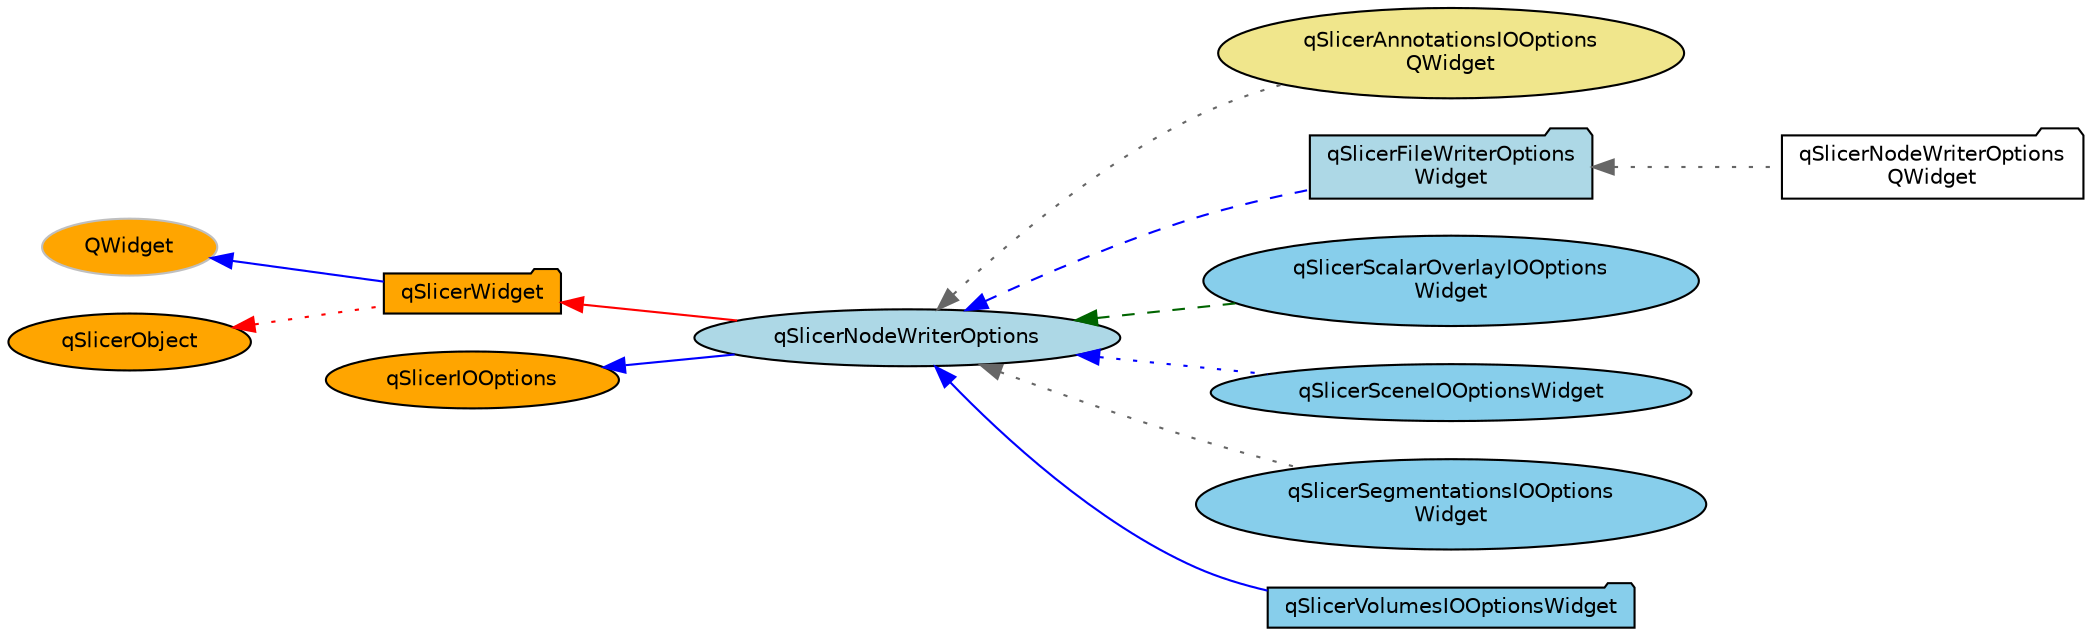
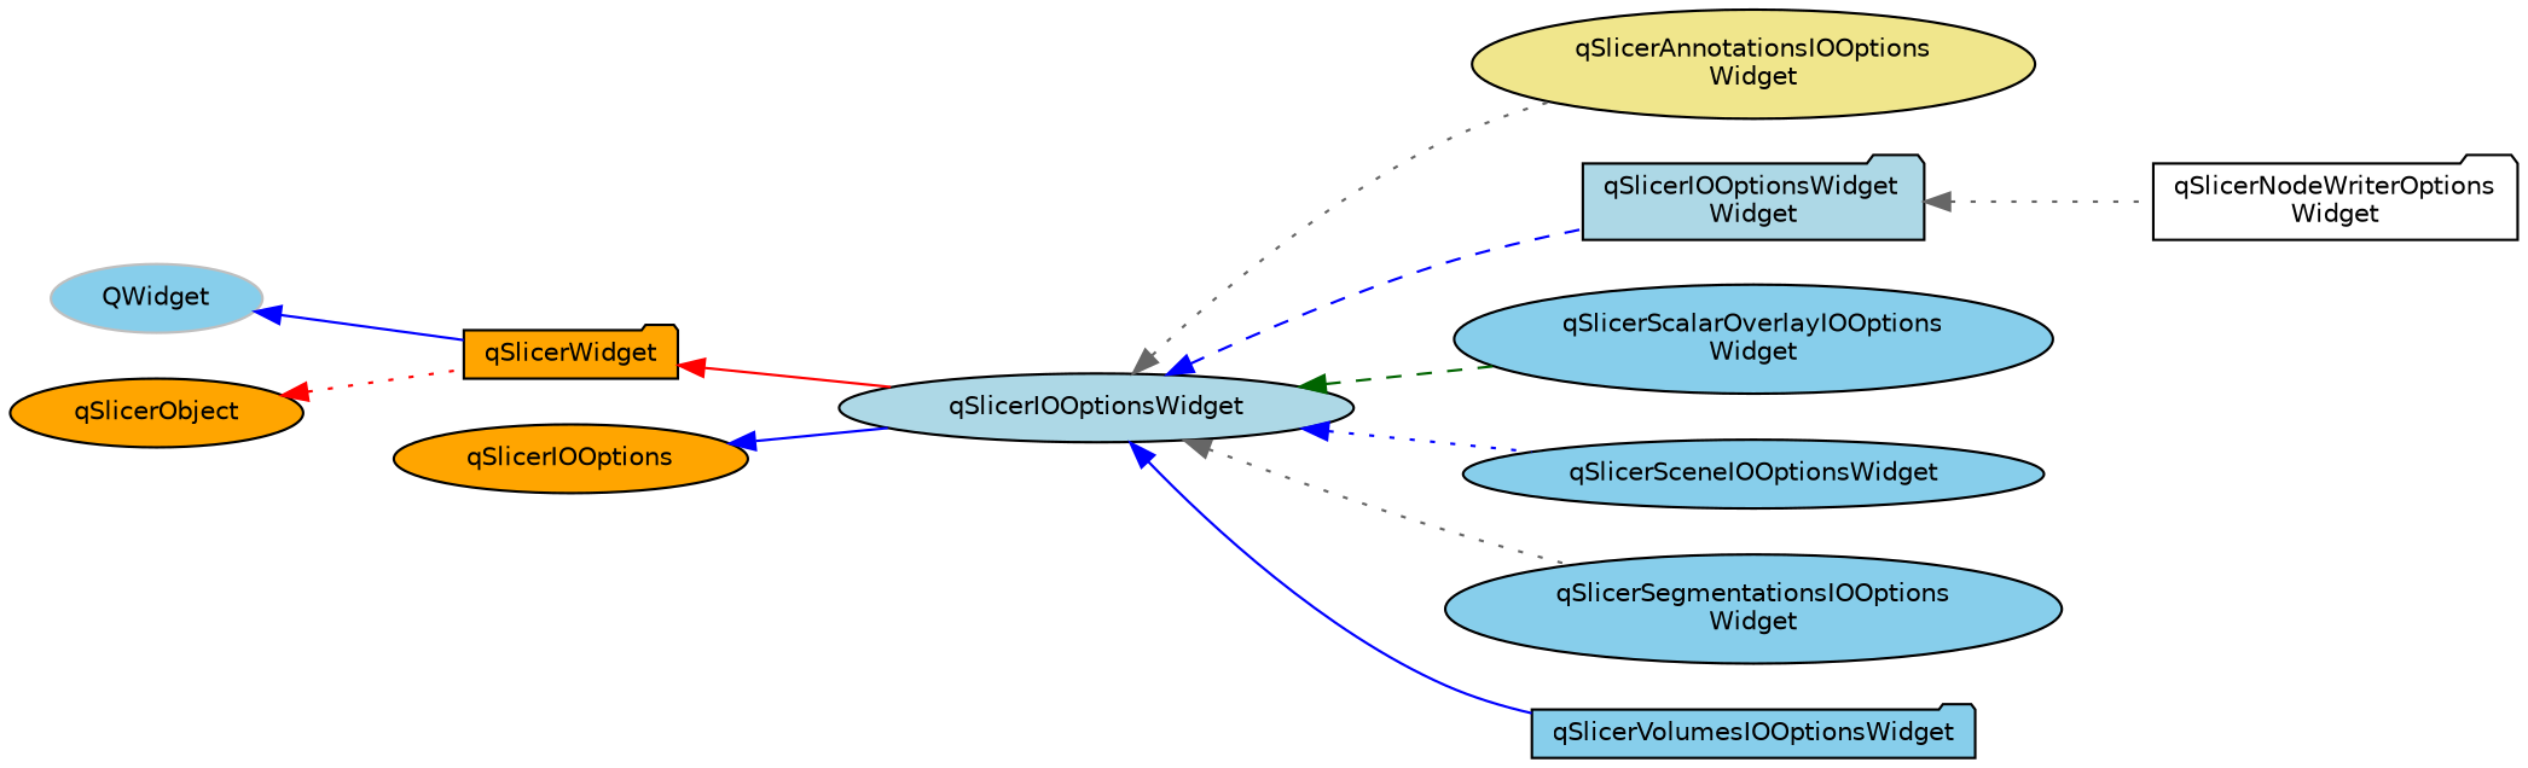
  digraph {
    rankdir=LR
    node [color=black fillcolor=skyblue fontname=Helvetica fontsize=10 shape=ellipse style=filled]
    edge [color=blue dir=back fontname=Helvetica fontsize=10 labelfontname=Helvetica labelfontsize=10 style=dotted]
-   n1 [fillcolor=lightblue fontcolor=black height=0.2 label=qSlicerNodeWriterOptions width=0.4]
-   n2 [fillcolor=khaki height=0.2 label="qSlicerAnnotationsIOOptions\lQWidget" width=0.4]
-   n3 [fillcolor=lightblue height=0.2 label="qSlicerFileWriterOptions\lWidget" shape=folder width=0.4]
+   n1 [fillcolor=lightblue fontcolor=black height=0.2 label=qSlicerIOOptionsWidget width=0.4]
+   n2 [fillcolor=khaki height=0.2 label="qSlicerAnnotationsIOOptions\lWidget" width=0.4]
+   n3 [fillcolor=lightblue height=0.2 label="qSlicerIOOptionsWidget\lWidget" shape=folder width=0.4]
    n4 [height=0.2 label="qSlicerScalarOverlayIOOptions\lWidget" width=0.4]
    n5 [height=0.2 label=qSlicerSceneIOOptionsWidget width=0.4]
    n6 [height=0.2 label="qSlicerSegmentationsIOOptions\lWidget" width=0.4]
    n7 [height=0.2 label=qSlicerVolumesIOOptionsWidget shape=folder width=0.4]
-   n8 [fillcolor=white height=0.2 label="qSlicerNodeWriterOptions\lQWidget" shape=folder width=0.4]
+   n8 [fillcolor=white height=0.2 label="qSlicerNodeWriterOptions\lWidget" shape=folder width=0.4]
    n9 [fillcolor=orange height=0.2 label=qSlicerWidget shape=folder width=0.4]
-   n10 [color=grey75 fillcolor=orange height=0.2 label=QWidget width=0.4]
+   n10 [color=grey75 height=0.2 label=QWidget width=0.4]
    n11 [fillcolor=orange height=0.2 label=qSlicerObject width=0.4]
    n12 [fillcolor=orange height=0.2 label=qSlicerIOOptions width=0.4]
    n1 -> n2 [color=gray40]
    n1 -> n3 [style=dashed]
    n1 -> n4 [color=darkgreen style=dashed]
    n1 -> n5
    n1 -> n6 [color=gray40]
    n1 -> n7 [style=solid]
    n3 -> n8 [color=gray40]
    n9 -> n1 [color=red style=solid]
    n10 -> n9 [style=solid]
    n11 -> n9 [color=red]
    n12 -> n1 [style=solid]
  }
